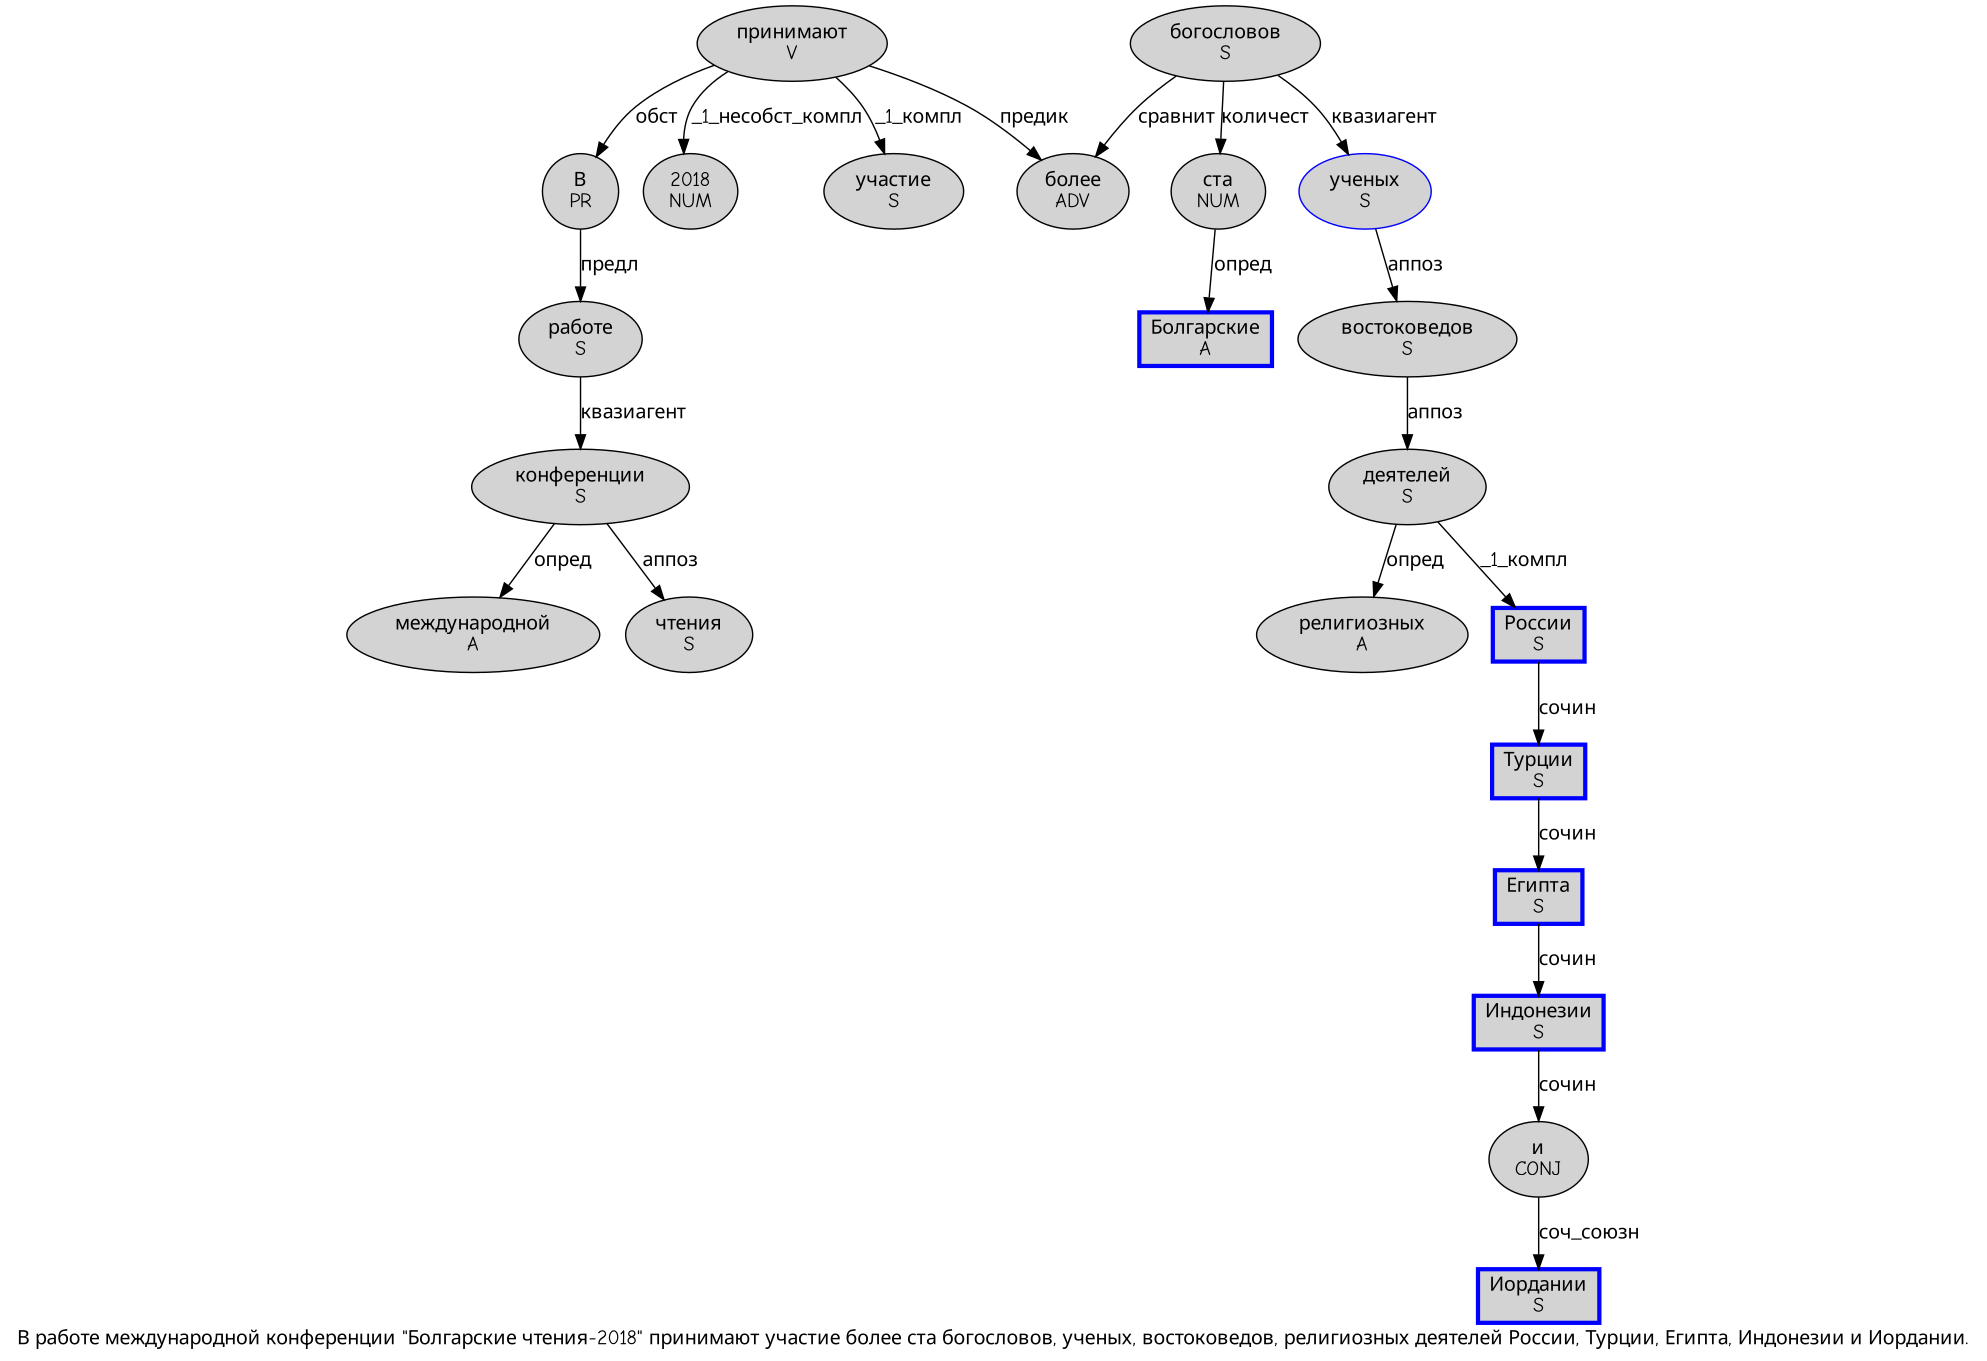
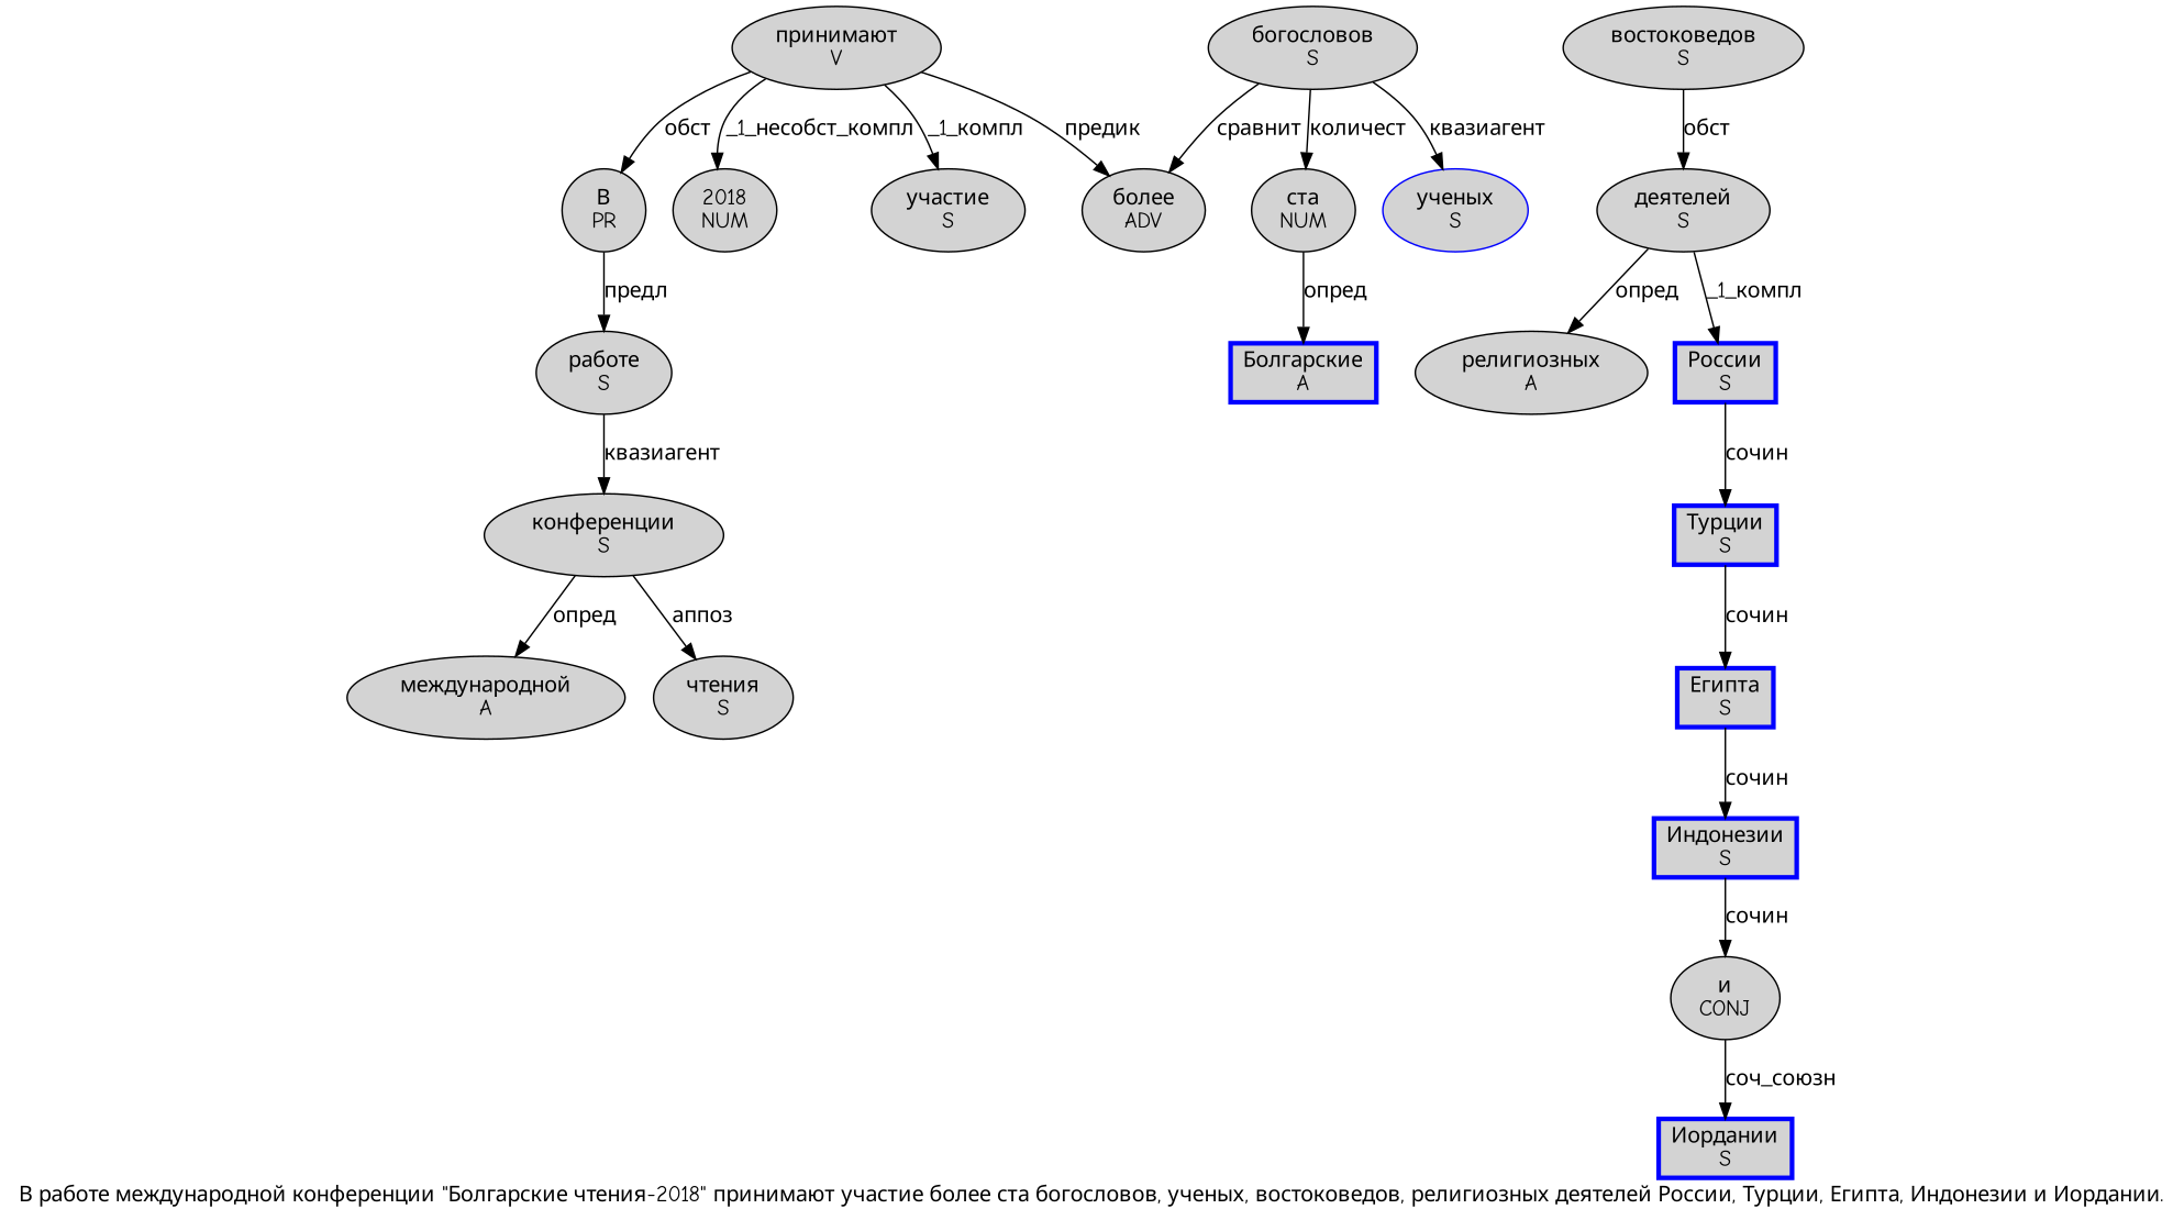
  digraph {
    fontname="Comic Neue"
    label="В работе международной конференции \"Болгарские чтения-2018\" принимают участие более ста богословов, ученых, востоковедов, религиозных деятелей России, Турции, Египта, Индонезии и Иордании."
    node [fillcolor=lightgray fontname="Comic Neue" penwidth=1 shape=ellipse style=filled]
    edge [fontname="Comic Neue"]
    n1 [label="В\nPR"]
    n2 [label="работе\nS"]
    n3 [label="конференции\nS"]
    n4 [label="международной\nA"]
    n5 [label="чтения\nS"]
    n6 [color=blue label="Болгарские\nA" penwidth=3 shape=box]
    n7 [label="2018\nNUM"]
    n8 [label="принимают\nV"]
    n9 [label="участие\nS"]
    n10 [label="более\nADV"]
    n11 [label="богословов\nS"]
    n12 [label="ста\nNUM"]
    n13 [color=blue label="ученых\nS"]
    n14 [label="востоковедов\nS"]
    n15 [label="деятелей\nS"]
    n16 [label="религиозных\nA"]
    n17 [color=blue label="России\nS" penwidth=3 shape=box]
    n18 [color=blue label="Турции\nS" penwidth=3 shape=box]
    n19 [color=blue label="Египта\nS" penwidth=3 shape=box]
    n20 [color=blue label="Индонезии\nS" penwidth=3 shape=box]
    n21 [label="и\nCONJ"]
    n22 [color=blue label="Иордании\nS" penwidth=3 shape=box]
    n1 -> n2 [label="предл"]
    n2 -> n3 [label="квазиагент"]
    n3 -> n4 [label="опред"]
    n3 -> n5 [label="аппоз"]
    n8 -> n1 [label="обст"]
    n8 -> n7 [label="_1_несобст_компл"]
    n8 -> n9 [label="_1_компл"]
    n8 -> n10 [label="предик"]
    n11 -> n10 [label="сравнит"]
    n11 -> n12 [label="количест"]
    n11 -> n13 [label="квазиагент"]
    n12 -> n6 [label="опред"]
-   n13 -> n14 [label="аппоз"]
-   n14 -> n15 [label="аппоз"]
+   n14 -> n15 [label="обст"]
    n15 -> n16 [label="опред"]
    n15 -> n17 [label="_1_компл"]
    n17 -> n18 [label="сочин"]
    n18 -> n19 [label="сочин"]
    n19 -> n20 [label="сочин"]
    n20 -> n21 [label="сочин"]
    n21 -> n22 [label="соч_союзн"]
  }
